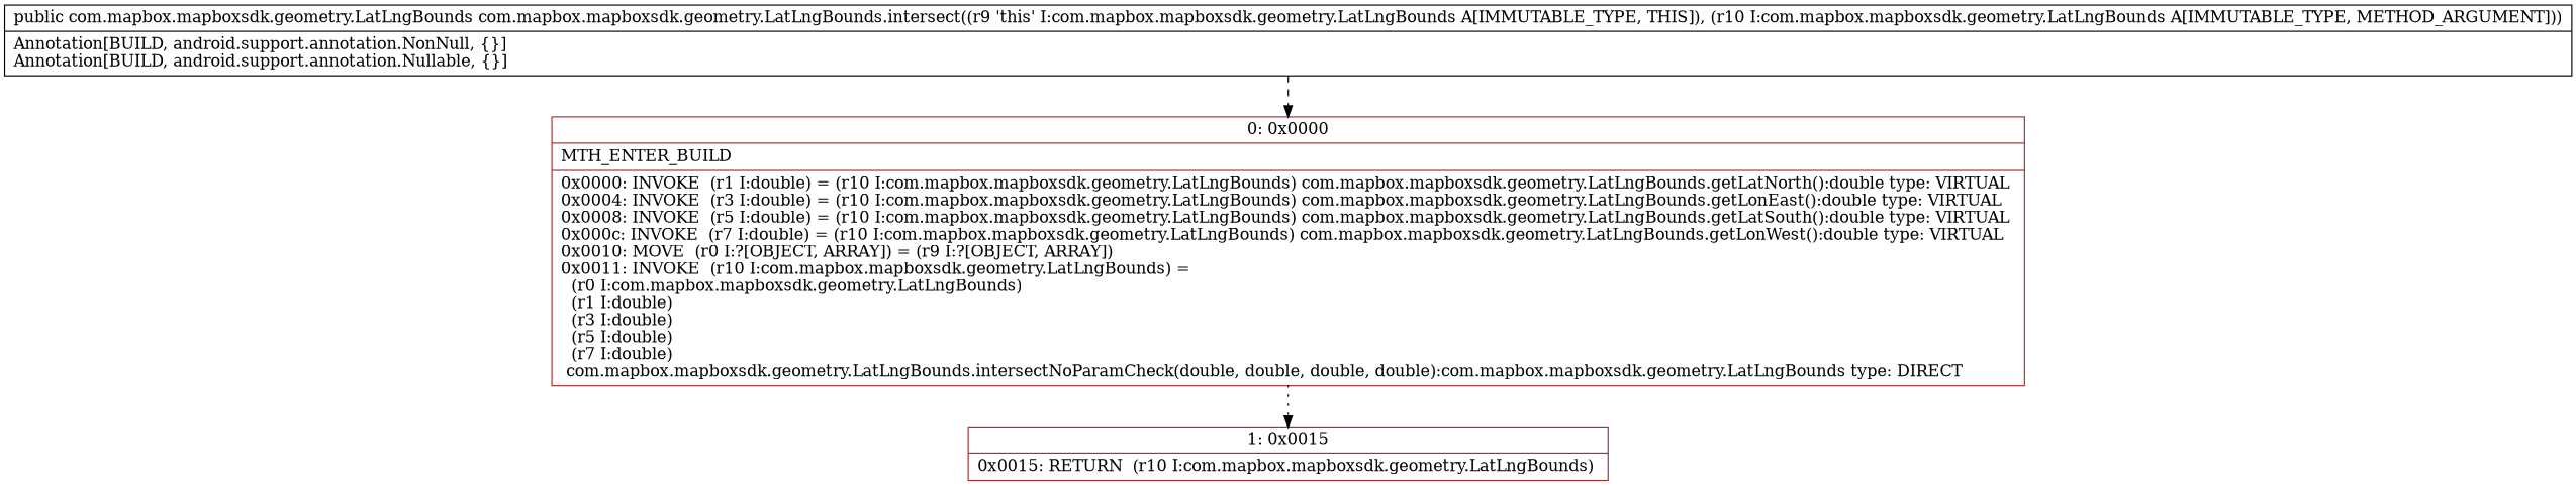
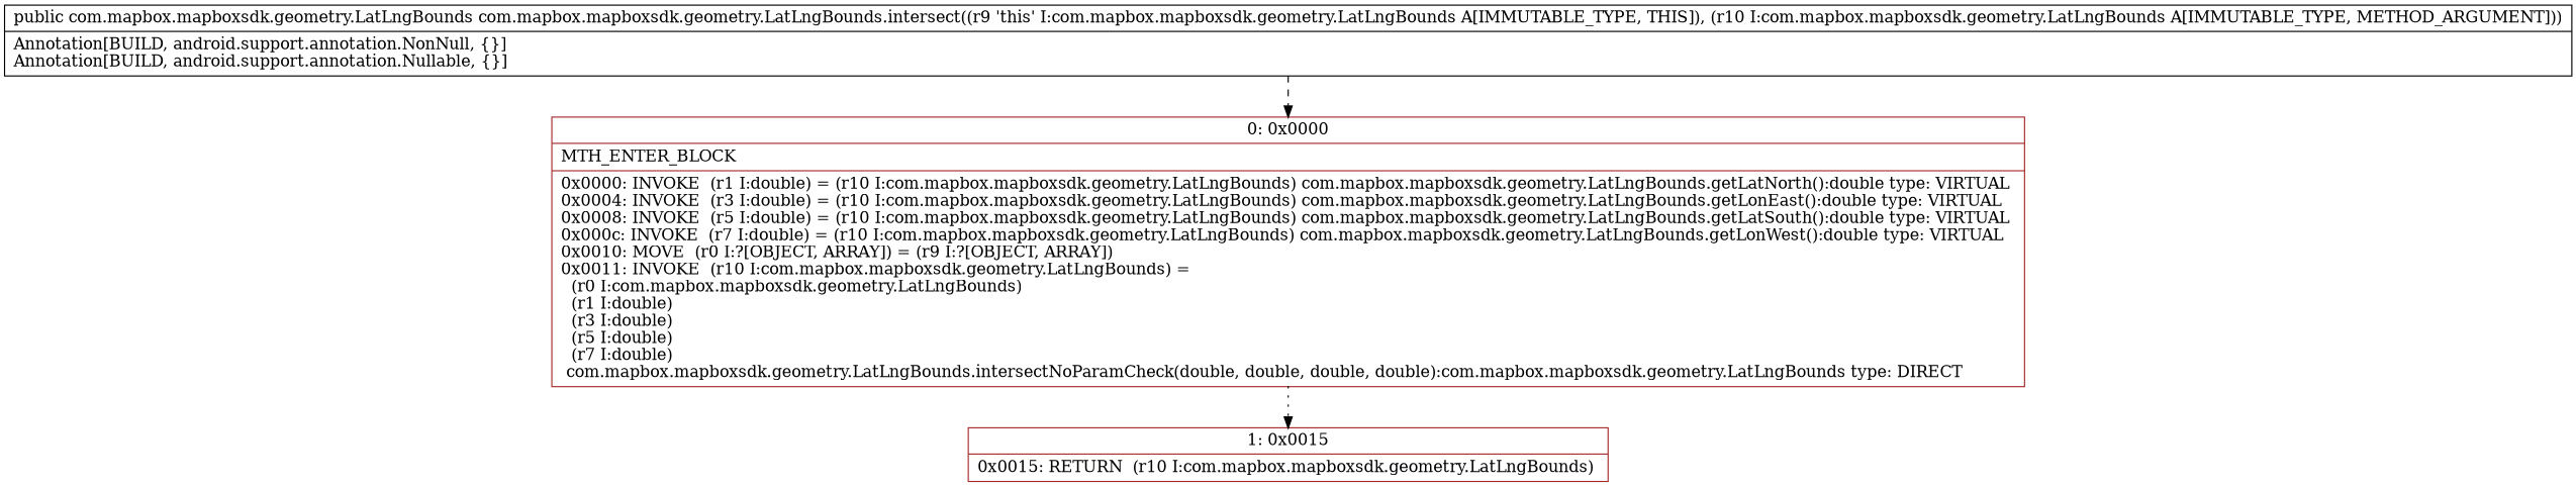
  digraph {
    node [shape=record color=brown]
-   n1 [label="{0\:\ 0x0000|MTH_ENTER_BUILD\l|0x0000: INVOKE  (r1 I:double) = (r10 I:com.mapbox.mapboxsdk.geometry.LatLngBounds) com.mapbox.mapboxsdk.geometry.LatLngBounds.getLatNorth():double type: VIRTUAL \l0x0004: INVOKE  (r3 I:double) = (r10 I:com.mapbox.mapboxsdk.geometry.LatLngBounds) com.mapbox.mapboxsdk.geometry.LatLngBounds.getLonEast():double type: VIRTUAL \l0x0008: INVOKE  (r5 I:double) = (r10 I:com.mapbox.mapboxsdk.geometry.LatLngBounds) com.mapbox.mapboxsdk.geometry.LatLngBounds.getLatSouth():double type: VIRTUAL \l0x000c: INVOKE  (r7 I:double) = (r10 I:com.mapbox.mapboxsdk.geometry.LatLngBounds) com.mapbox.mapboxsdk.geometry.LatLngBounds.getLonWest():double type: VIRTUAL \l0x0010: MOVE  (r0 I:?[OBJECT, ARRAY]) = (r9 I:?[OBJECT, ARRAY]) \l0x0011: INVOKE  (r10 I:com.mapbox.mapboxsdk.geometry.LatLngBounds) = \l  (r0 I:com.mapbox.mapboxsdk.geometry.LatLngBounds)\l  (r1 I:double)\l  (r3 I:double)\l  (r5 I:double)\l  (r7 I:double)\l com.mapbox.mapboxsdk.geometry.LatLngBounds.intersectNoParamCheck(double, double, double, double):com.mapbox.mapboxsdk.geometry.LatLngBounds type: DIRECT \l}"]
+   n1 [label="{0\:\ 0x0000|MTH_ENTER_BLOCK\l|0x0000: INVOKE  (r1 I:double) = (r10 I:com.mapbox.mapboxsdk.geometry.LatLngBounds) com.mapbox.mapboxsdk.geometry.LatLngBounds.getLatNorth():double type: VIRTUAL \l0x0004: INVOKE  (r3 I:double) = (r10 I:com.mapbox.mapboxsdk.geometry.LatLngBounds) com.mapbox.mapboxsdk.geometry.LatLngBounds.getLonEast():double type: VIRTUAL \l0x0008: INVOKE  (r5 I:double) = (r10 I:com.mapbox.mapboxsdk.geometry.LatLngBounds) com.mapbox.mapboxsdk.geometry.LatLngBounds.getLatSouth():double type: VIRTUAL \l0x000c: INVOKE  (r7 I:double) = (r10 I:com.mapbox.mapboxsdk.geometry.LatLngBounds) com.mapbox.mapboxsdk.geometry.LatLngBounds.getLonWest():double type: VIRTUAL \l0x0010: MOVE  (r0 I:?[OBJECT, ARRAY]) = (r9 I:?[OBJECT, ARRAY]) \l0x0011: INVOKE  (r10 I:com.mapbox.mapboxsdk.geometry.LatLngBounds) = \l  (r0 I:com.mapbox.mapboxsdk.geometry.LatLngBounds)\l  (r1 I:double)\l  (r3 I:double)\l  (r5 I:double)\l  (r7 I:double)\l com.mapbox.mapboxsdk.geometry.LatLngBounds.intersectNoParamCheck(double, double, double, double):com.mapbox.mapboxsdk.geometry.LatLngBounds type: DIRECT \l}"]
    n2 [label="{1\:\ 0x0015|0x0015: RETURN  (r10 I:com.mapbox.mapboxsdk.geometry.LatLngBounds) \l}"]
    n3 [label="{public com.mapbox.mapboxsdk.geometry.LatLngBounds com.mapbox.mapboxsdk.geometry.LatLngBounds.intersect((r9 'this' I:com.mapbox.mapboxsdk.geometry.LatLngBounds A[IMMUTABLE_TYPE, THIS]), (r10 I:com.mapbox.mapboxsdk.geometry.LatLngBounds A[IMMUTABLE_TYPE, METHOD_ARGUMENT]))  | Annotation[BUILD, android.support.annotation.NonNull, \{\}]\lAnnotation[BUILD, android.support.annotation.Nullable, \{\}]\l}" color=black]
    n1 -> n2 [style=dotted]
    n3 -> n1 [style=dashed]
  }
